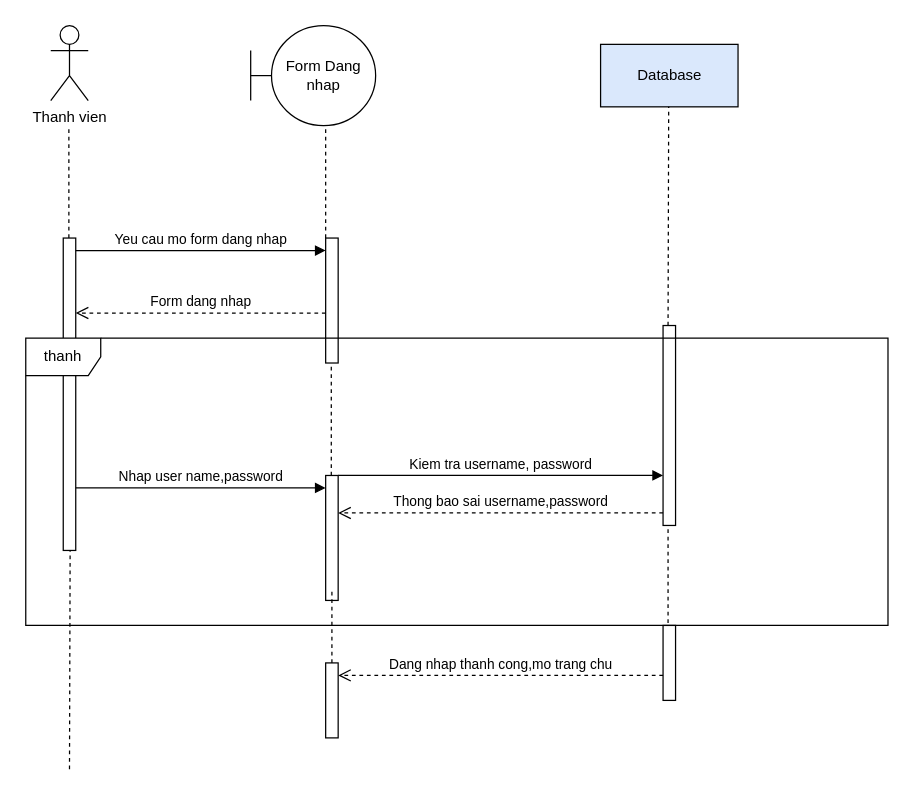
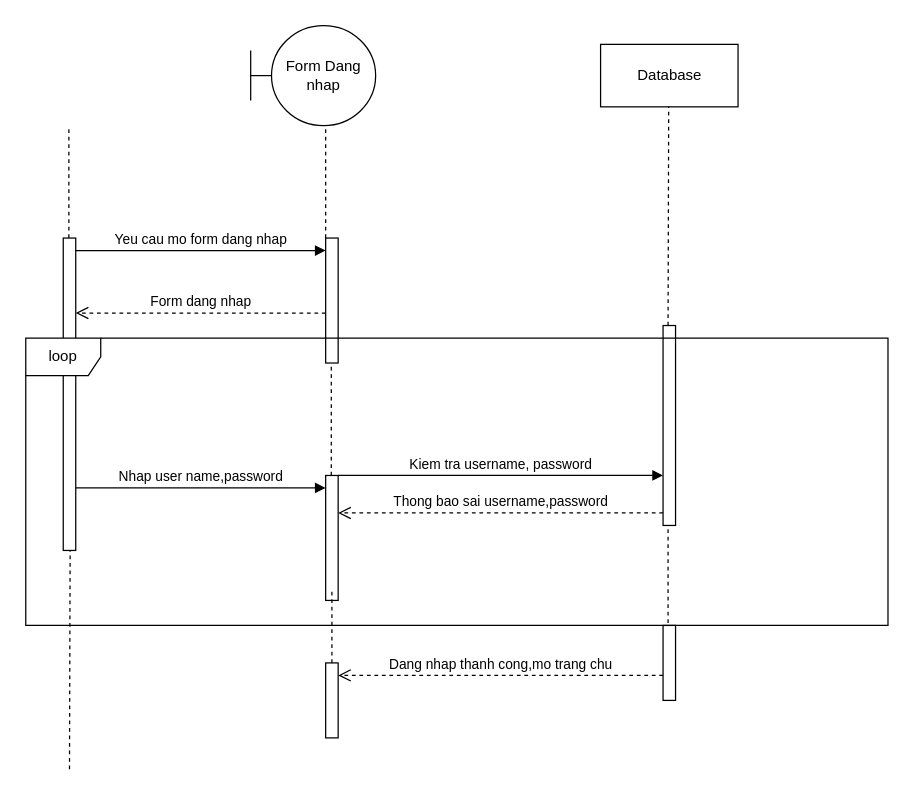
  <mxCell id="0" />
  <mxCell id="1" parent="0" />
- <mxCell id="2" value="Thanh vien" style="shape=umlActor;verticalLabelPosition=bottom;labelBackgroundColor=#ffffff;verticalAlign=top;html=1;outlineConnect=0;" parent="1" vertex="1"><mxGeometry x="40" y="20" width="30" height="60" as="geometry" /></mxCell>
  <mxCell id="3" value="Form Dang nhap" style="shape=umlBoundary;whiteSpace=wrap;html=1;" parent="1" vertex="1"><mxGeometry x="200" y="20" width="100" height="80" as="geometry" /></mxCell>
- <mxCell id="4" value="Database" style="html=1;fillColor=#dae8fc;" parent="1" vertex="1"><mxGeometry x="480" y="35" width="110" height="50" as="geometry" /></mxCell>
+ <mxCell id="4" value="Database" style="html=1;" parent="1" vertex="1"><mxGeometry x="480" y="35" width="110" height="50" as="geometry" /></mxCell>
  <mxCell id="5" value="" style="endArrow=none;dashed=1;html=1;" parent="1" edge="1"><mxGeometry width="50" height="50" relative="1" as="geometry"><mxPoint x="54.5" y="190" as="sourcePoint" /><mxPoint x="54.5" y="100" as="targetPoint" /></mxGeometry></mxCell>
  <mxCell id="6" value="" style="html=1;points=[];perimeter=orthogonalPerimeter;" parent="1" vertex="1"><mxGeometry x="50" y="190" width="10" height="250" as="geometry" /></mxCell>
  <mxCell id="7" value="" style="endArrow=none;dashed=1;html=1;" parent="1" edge="1"><mxGeometry width="50" height="50" relative="1" as="geometry"><mxPoint x="260" y="190" as="sourcePoint" /><mxPoint x="260" y="100" as="targetPoint" /></mxGeometry></mxCell>
  <mxCell id="8" value="" style="html=1;points=[];perimeter=orthogonalPerimeter;" parent="1" vertex="1"><mxGeometry x="260" y="190" width="10" height="100" as="geometry" /></mxCell>
  <mxCell id="9" value="" style="endArrow=none;dashed=1;html=1;" parent="1" edge="1"><mxGeometry width="50" height="50" relative="1" as="geometry"><mxPoint x="534" y="260" as="sourcePoint" /><mxPoint x="534.5" y="85" as="targetPoint" /></mxGeometry></mxCell>
  <mxCell id="10" value="" style="html=1;points=[];perimeter=orthogonalPerimeter;" parent="1" vertex="1"><mxGeometry x="530" y="260" width="10" height="160" as="geometry" /></mxCell>
  <mxCell id="11" value="Yeu cau mo form dang nhap" style="html=1;verticalAlign=bottom;endArrow=block;" parent="1" target="8" edge="1"><mxGeometry width="80" relative="1" as="geometry"><mxPoint x="60" y="200" as="sourcePoint" /><mxPoint x="140" y="200" as="targetPoint" /></mxGeometry></mxCell>
  <mxCell id="12" value="Form dang nhap" style="html=1;verticalAlign=bottom;endArrow=open;dashed=1;endSize=8;" parent="1" target="6" edge="1" source="8"><mxGeometry relative="1" as="geometry"><mxPoint x="260" y="300" as="sourcePoint" /><mxPoint x="180" y="300" as="targetPoint" /><Array as="points"><mxPoint x="110" y="250" /></Array></mxGeometry></mxCell>
- <mxCell id="13" value="thanh" style="shape=umlFrame;whiteSpace=wrap;html=1;" vertex="1" parent="1"><mxGeometry x="20" y="270" width="690" height="230" as="geometry" /></mxCell>
+ <mxCell id="13" value="loop" style="shape=umlFrame;whiteSpace=wrap;html=1;" vertex="1" parent="1"><mxGeometry x="20" y="270" width="690" height="230" as="geometry" /></mxCell>
  <mxCell id="14" value="" style="endArrow=none;dashed=1;html=1;" edge="1" parent="1"><mxGeometry width="50" height="50" relative="1" as="geometry"><mxPoint x="264.5" y="380" as="sourcePoint" /><mxPoint x="264.5" y="290" as="targetPoint" /></mxGeometry></mxCell>
  <mxCell id="15" value="" style="html=1;points=[];perimeter=orthogonalPerimeter;" vertex="1" parent="1"><mxGeometry x="260" y="380" width="10" height="100" as="geometry" /></mxCell>
  <mxCell id="16" value="Nhap user name,password" style="html=1;verticalAlign=bottom;endArrow=block;" edge="1" parent="1" target="15"><mxGeometry width="80" relative="1" as="geometry"><mxPoint x="60" y="390" as="sourcePoint" /><mxPoint x="140" y="390" as="targetPoint" /></mxGeometry></mxCell>
  <mxCell id="17" value="Kiem tra username, password" style="html=1;verticalAlign=bottom;endArrow=block;" edge="1" parent="1" target="10"><mxGeometry width="80" relative="1" as="geometry"><mxPoint x="270" y="380" as="sourcePoint" /><mxPoint x="350" y="380" as="targetPoint" /></mxGeometry></mxCell>
  <mxCell id="18" value="Thong bao sai username,password" style="html=1;verticalAlign=bottom;endArrow=open;dashed=1;endSize=8;" edge="1" parent="1" target="15"><mxGeometry relative="1" as="geometry"><mxPoint x="530" y="410" as="sourcePoint" /><mxPoint x="450" y="410" as="targetPoint" /></mxGeometry></mxCell>
  <mxCell id="19" value="" style="endArrow=none;dashed=1;html=1;" edge="1" parent="1"><mxGeometry width="50" height="50" relative="1" as="geometry"><mxPoint x="55" y="615" as="sourcePoint" /><mxPoint x="55.5" y="440" as="targetPoint" /></mxGeometry></mxCell>
  <mxCell id="20" value="" style="endArrow=none;dashed=1;html=1;" edge="1" parent="1"><mxGeometry width="50" height="50" relative="1" as="geometry"><mxPoint x="265" y="530" as="sourcePoint" /><mxPoint x="265" y="470" as="targetPoint" /></mxGeometry></mxCell>
  <mxCell id="21" value="" style="endArrow=none;dashed=1;html=1;" edge="1" parent="1"><mxGeometry width="50" height="50" relative="1" as="geometry"><mxPoint x="534" y="510" as="sourcePoint" /><mxPoint x="534" y="420" as="targetPoint" /></mxGeometry></mxCell>
  <mxCell id="22" value="" style="html=1;points=[];perimeter=orthogonalPerimeter;" vertex="1" parent="1"><mxGeometry x="530" y="500" width="10" height="60" as="geometry" /></mxCell>
  <mxCell id="23" value="" style="html=1;points=[];perimeter=orthogonalPerimeter;" vertex="1" parent="1"><mxGeometry x="260" y="530" width="10" height="60" as="geometry" /></mxCell>
  <mxCell id="24" value="Dang nhap thanh cong,mo trang chu" style="html=1;verticalAlign=bottom;endArrow=open;dashed=1;endSize=8;" edge="1" parent="1"><mxGeometry relative="1" as="geometry"><mxPoint x="530" y="540" as="sourcePoint" /><mxPoint x="270" y="540" as="targetPoint" /></mxGeometry></mxCell>
